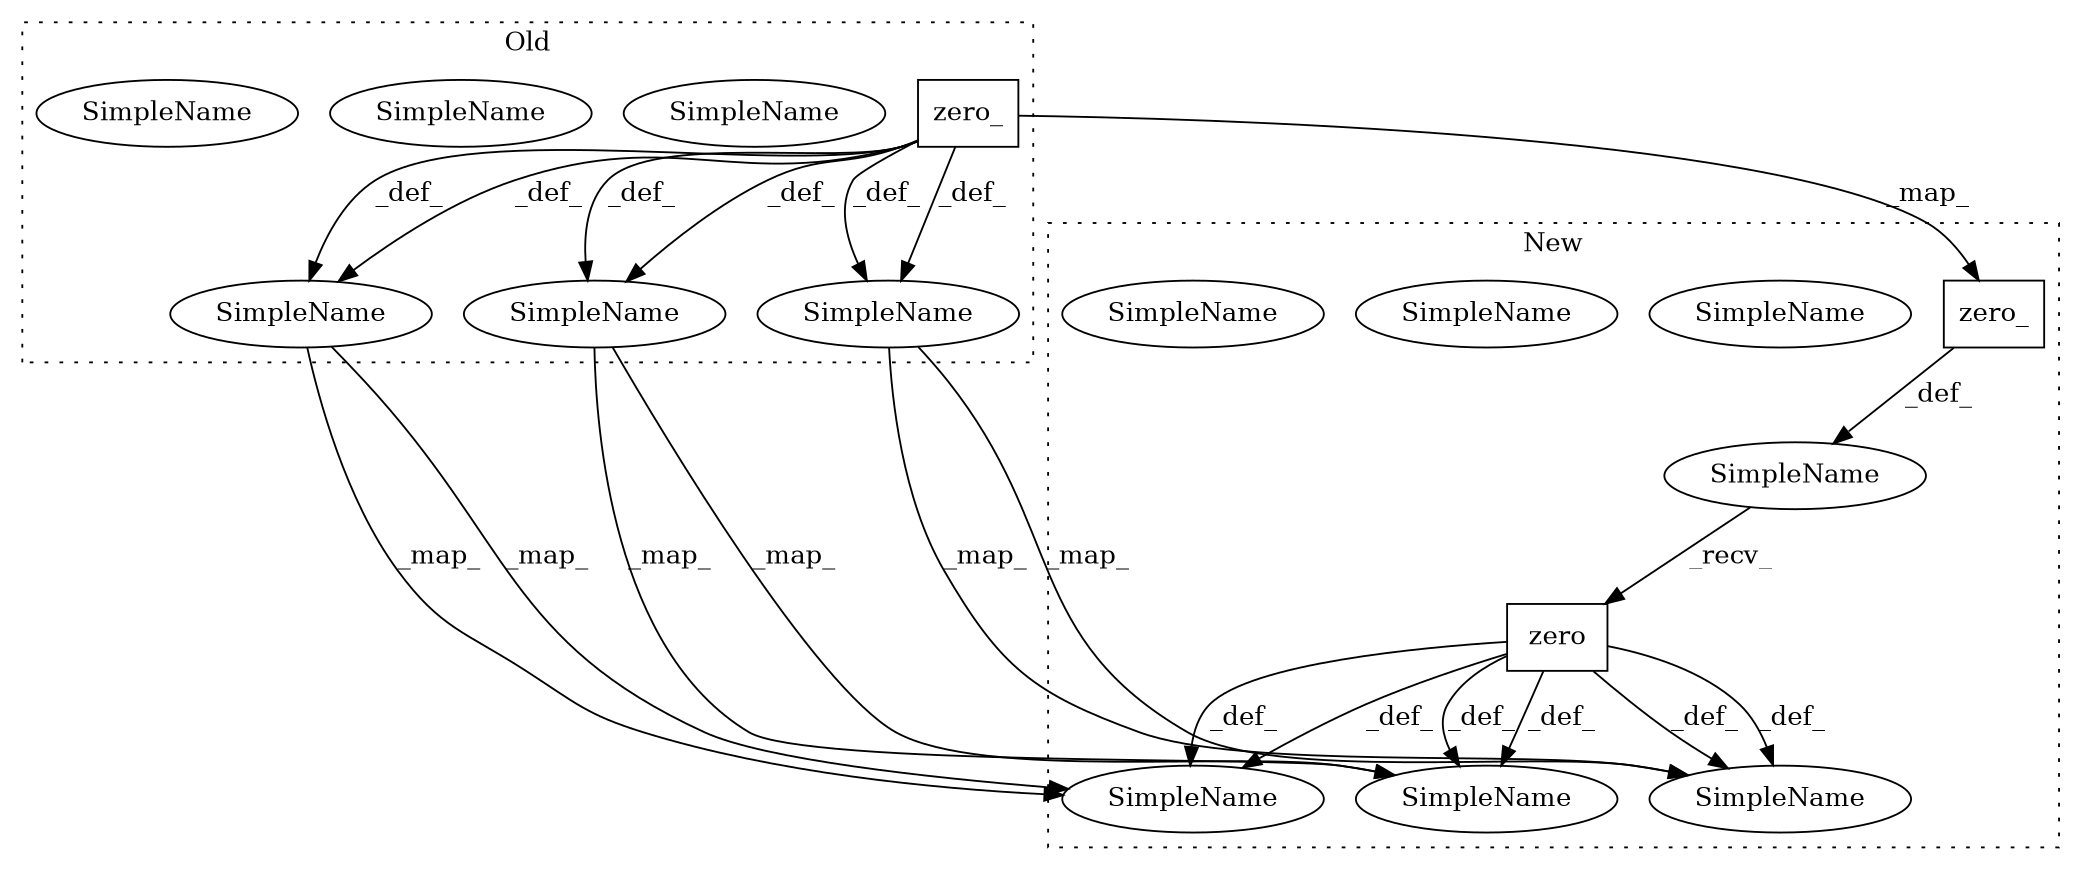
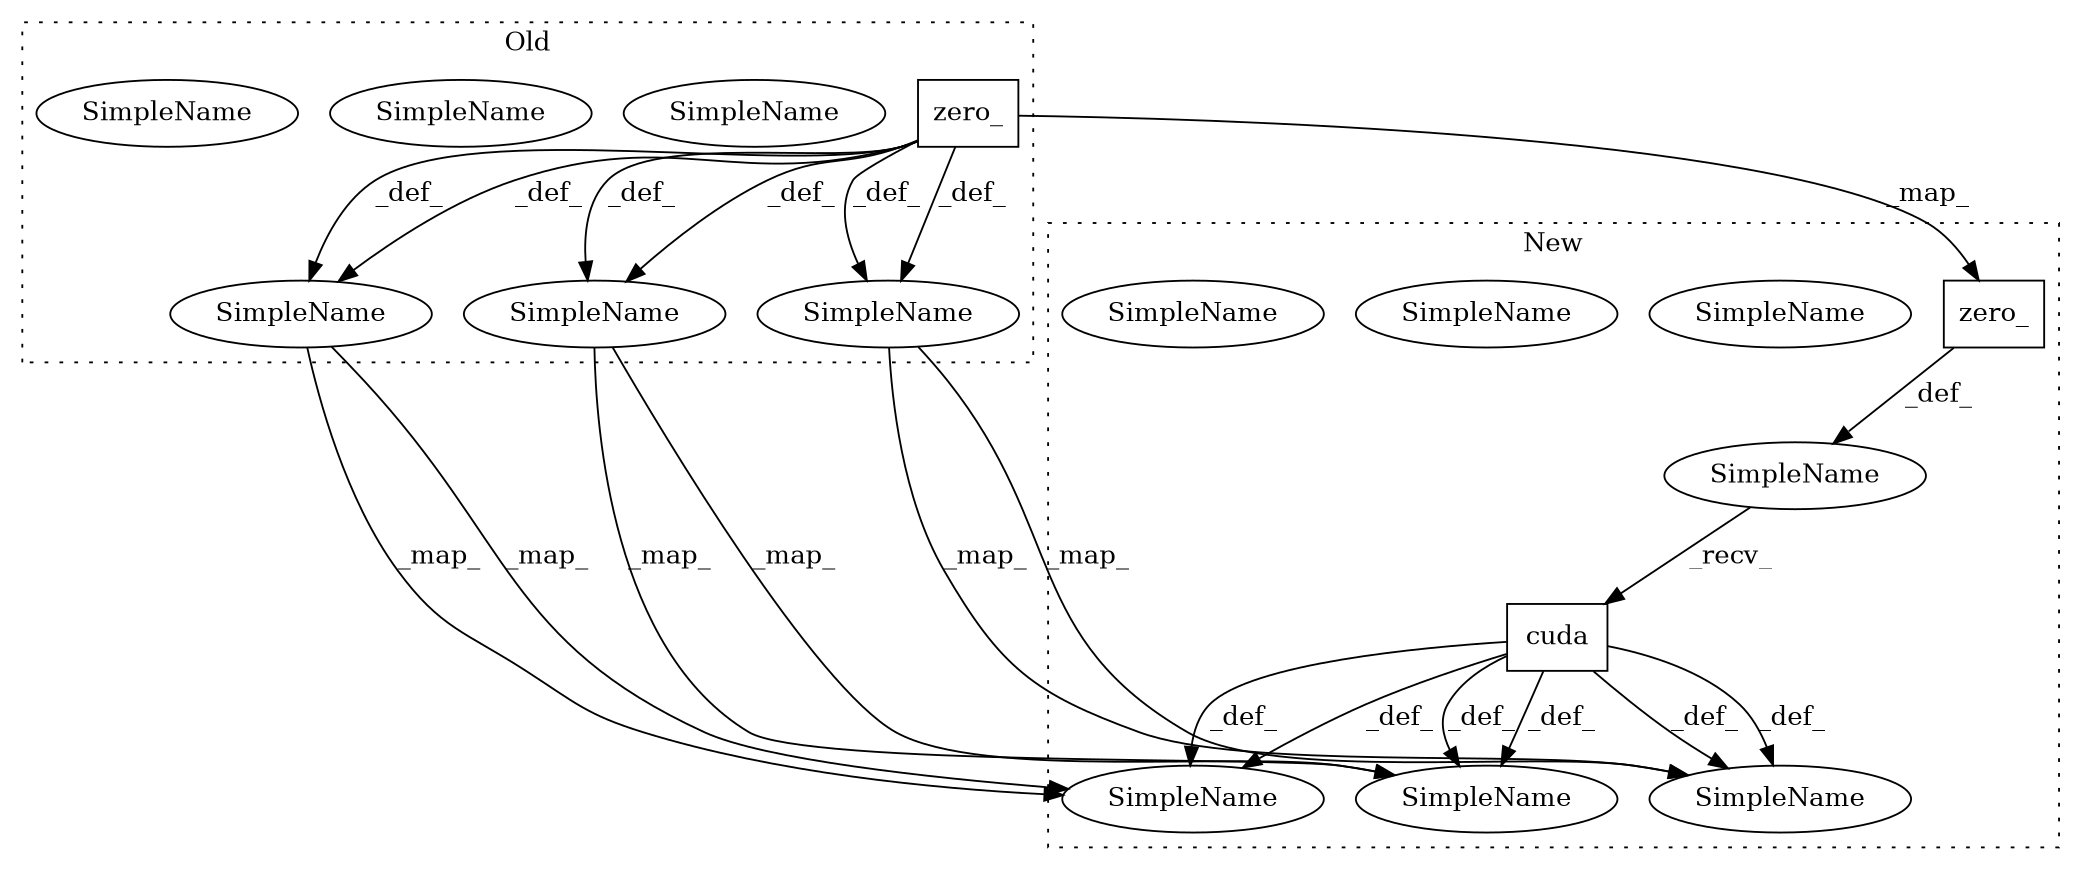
  digraph {
    node [a=42 l=5 s=5558 shape=ellipse]
    n1 [a=32 l=7 label=zero_ s=5012 shape=box]
    n2 [label=SimpleName]
    n3 [label=SimpleName]
    n4 [l=2 label=SimpleName s=5467]
    n5 [l=2 label=SimpleName s=5467]
    n6 [l=8 label=SimpleName s=5643]
    n7 [l=8 label=SimpleName s=5643]
    n8 [a=32 l=7 label=zero_ s=5330 shape=box]
    n9 [label=SimpleName s=6083]
    n10 [label=SimpleName s=6083]
    n11 [l=2 label=SimpleName s=5992]
    n12 [l=2 label=SimpleName s=5992]
    n13 [l=8 label=SimpleName s=6168]
    n14 [l=8 label=SimpleName s=6168]
-   n15 [a=32 l=6 label=zero s=5338 shape=box]
+   n15 [a=32 l=6 label=cuda s=5338 shape=box]
    n16 [label=SimpleName l="" s=""]
    subgraph cluster_1 {
      label=Old
      style=dotted
      n1
      n2
      n3
      n4
      n5
      n6
      n7
    }
    subgraph cluster_2 {
      label=New
      style=dotted
      n8
      n9
      n10
      n11
      n12
      n13
      n14
      n15
      n16
    }
    n1 -> n3 [label=_def_]
    n1 -> n3 [label=_def_]
    n1 -> n5 [label=_def_]
    n1 -> n5 [label=_def_]
    n1 -> n7 [label=_def_]
    n1 -> n7 [label=_def_]
    n1 -> n8 [label=_map_]
    n3 -> n10 [label=_map_]
    n3 -> n10 [label=_map_]
    n5 -> n12 [label=_map_]
    n5 -> n12 [label=_map_]
    n7 -> n14 [label=_map_]
    n7 -> n14 [label=_map_]
    n8 -> n16 [label=_def_]
    n15 -> n10 [label=_def_]
    n15 -> n10 [label=_def_]
    n15 -> n12 [label=_def_]
    n15 -> n12 [label=_def_]
    n15 -> n14 [label=_def_]
    n15 -> n14 [label=_def_]
    n16 -> n15 [label=_recv_]
  }
